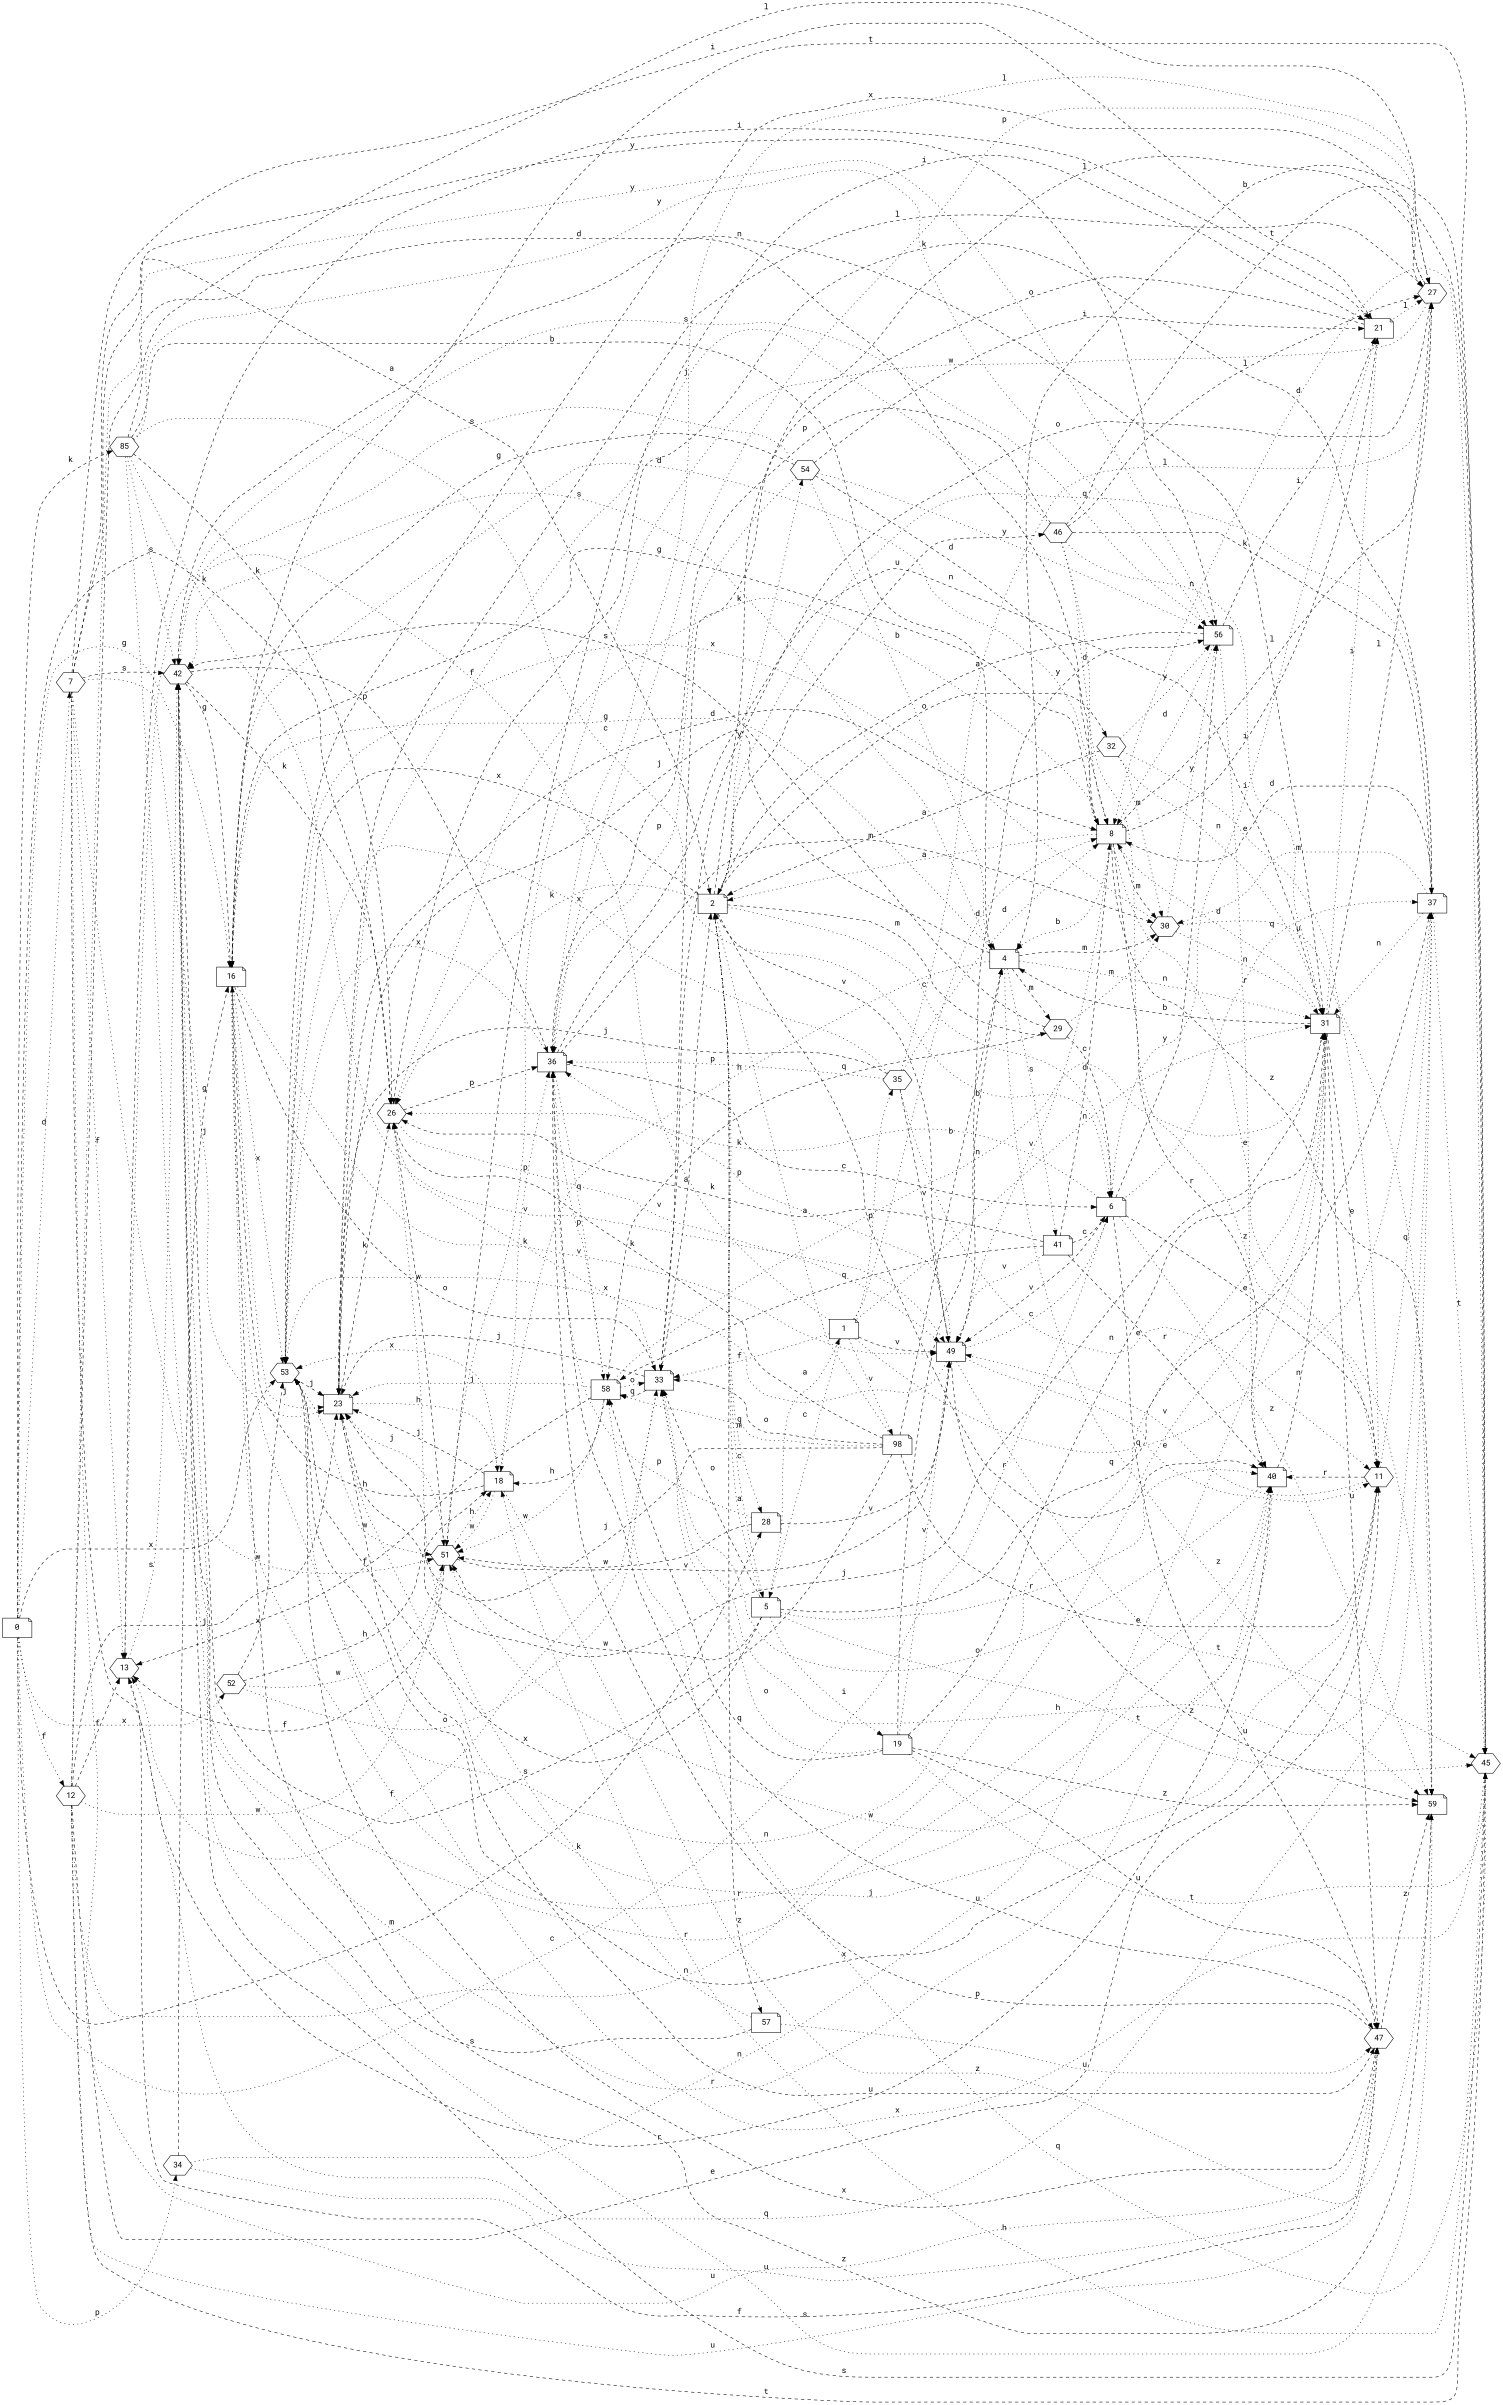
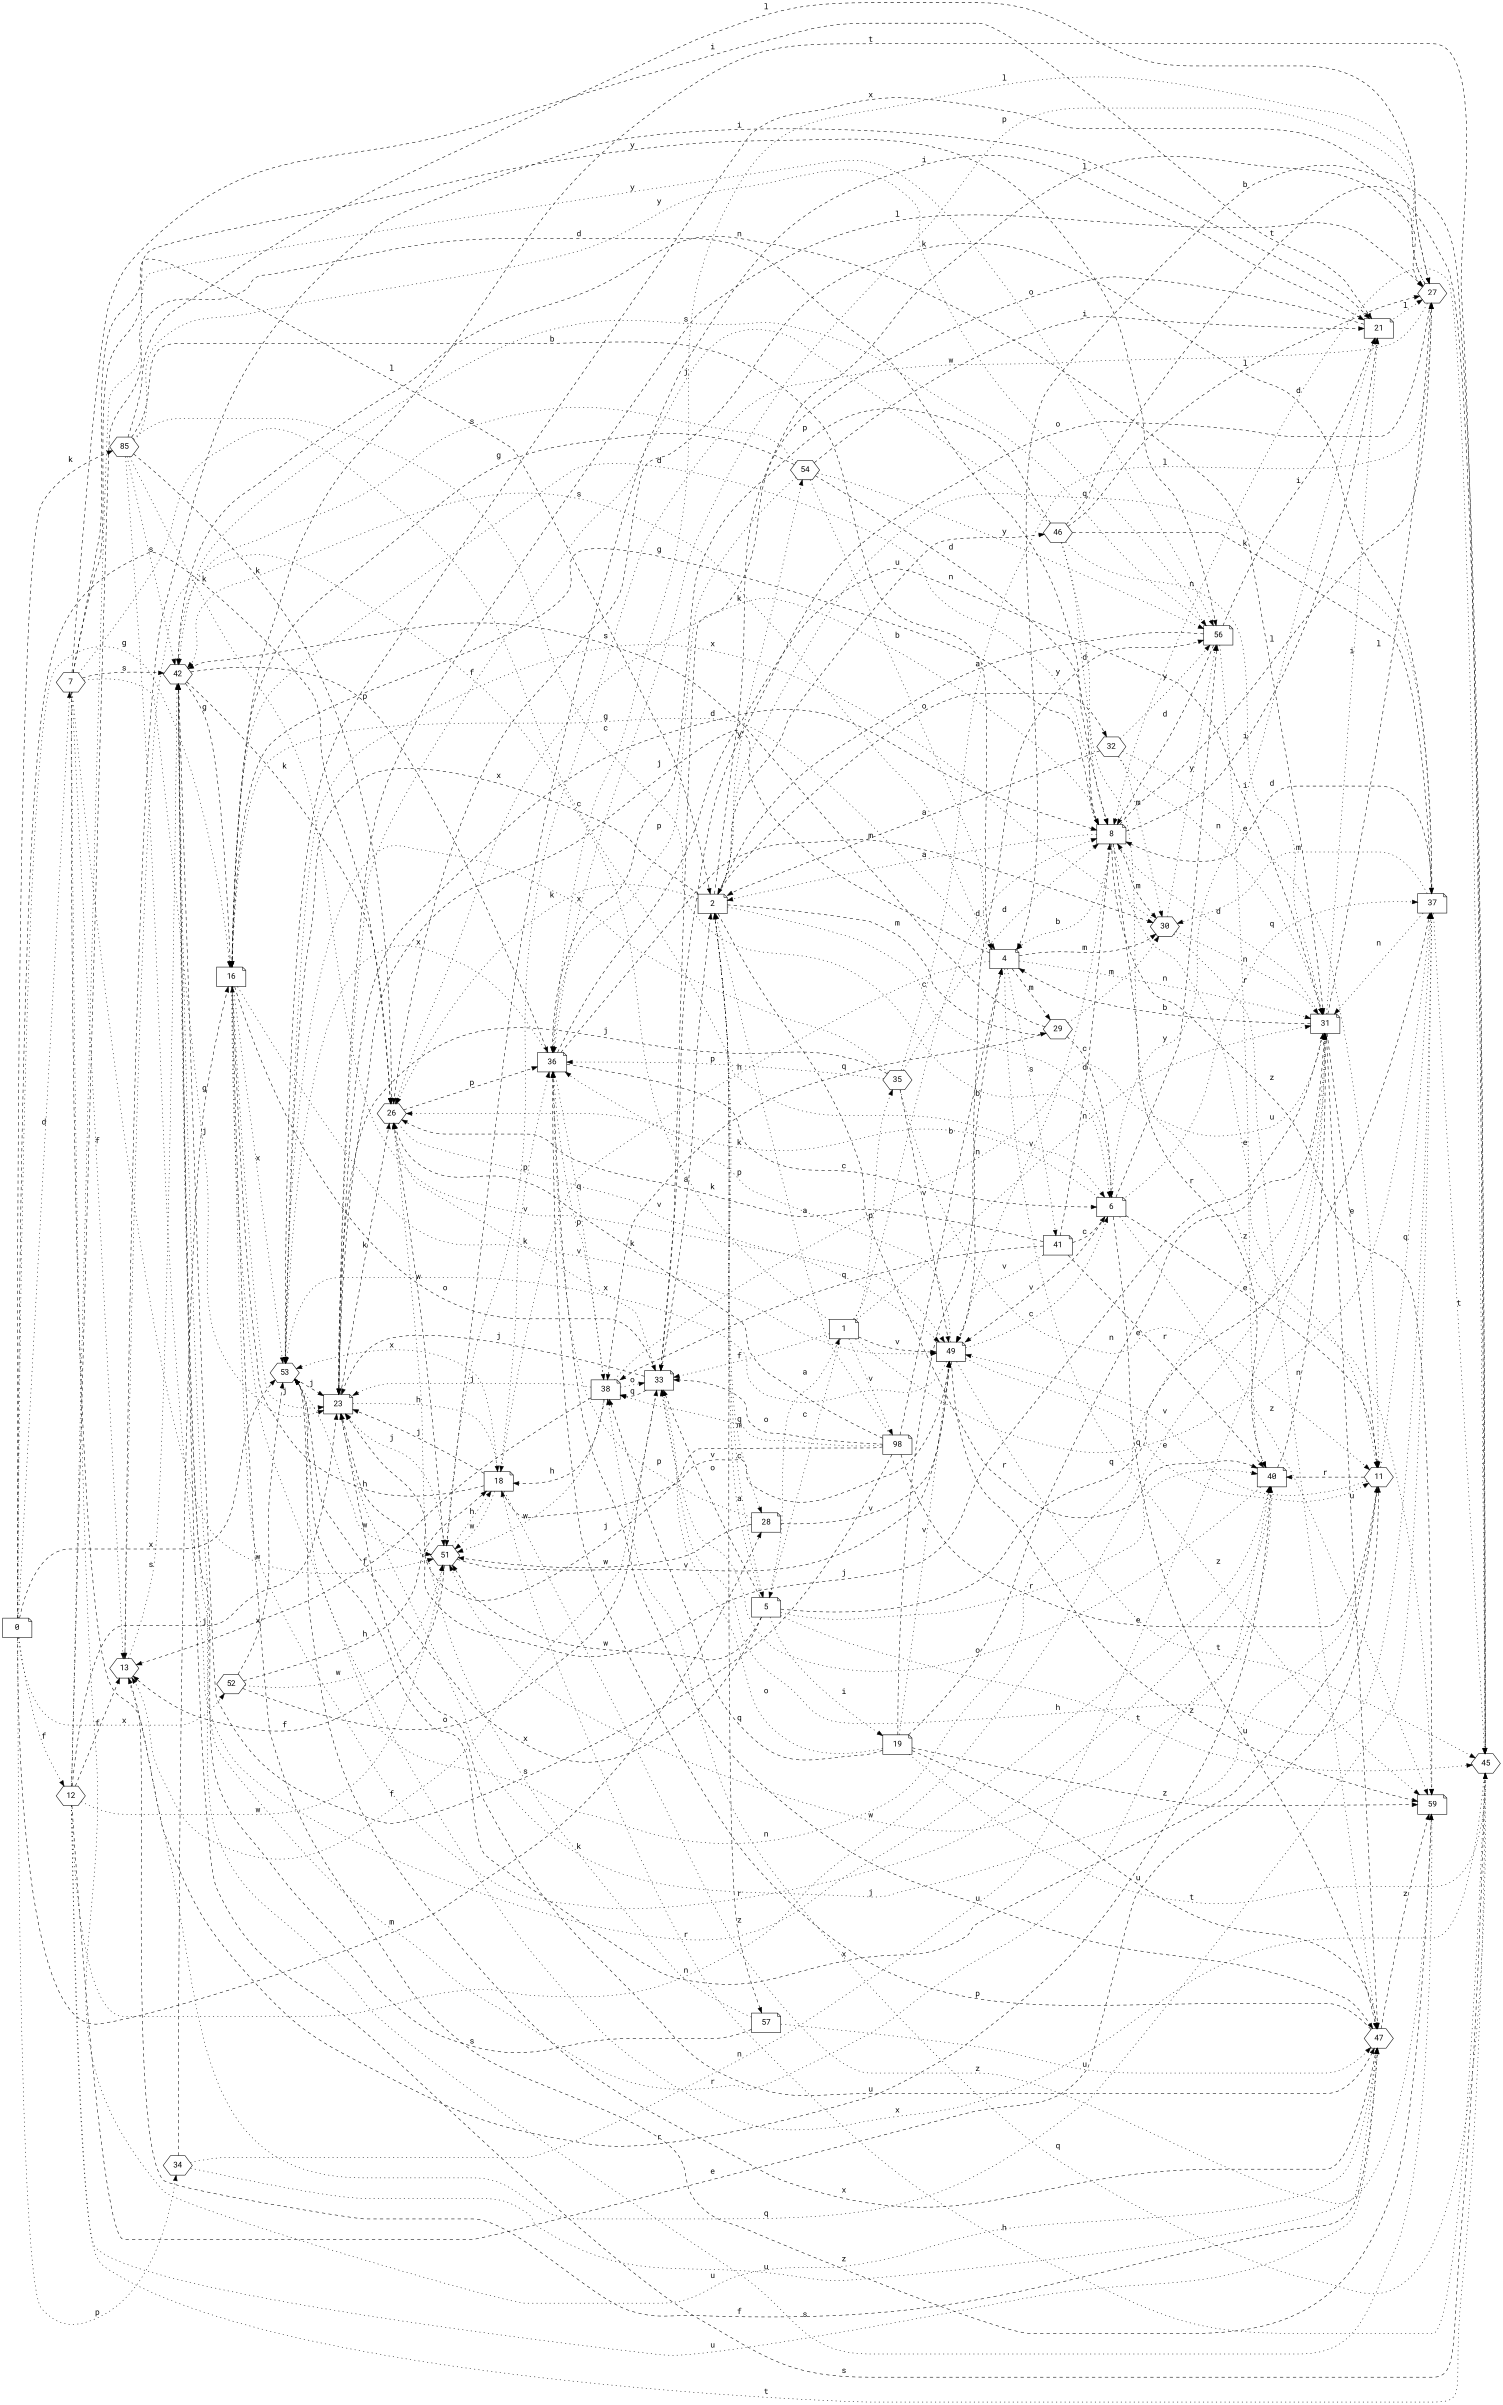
  strict digraph {
    fontname="Roboto Mono"
    rankdir=LR
    node [fontname="Roboto Mono" shape=note]
    edge [fontname="Roboto Mono" style=dotted]
    7 [shape=hexagon]
    0
    12 [shape=hexagon]
    16
    n5 [label=85 shape=hexagon]
    26 [shape=hexagon]
    28
    34 [shape=hexagon]
    52 [shape=hexagon]
    53 [shape=hexagon]
    13 [shape=hexagon]
    2
    6
    40
    23
    42 [shape=hexagon]
    51 [shape=hexagon]
    21
    47 [shape=hexagon]
    56
    8
    31
    45 [shape=hexagon]
    11 [shape=hexagon]
    49
    59
    33
    27 [shape=hexagon]
    4
    36
    18
    1
    5
    35 [shape=hexagon]
    37
    n36 [label=98]
    19
    30 [shape=hexagon]
-   38 [label=58]
+   38
    29 [shape=hexagon]
    32 [shape=hexagon]
    46 [shape=hexagon]
    54 [shape=hexagon]
    57
    41
    7 -> 13 [label=f]
-   7 -> 2 [label=a style=dashed]
-   0 -> 6 [label=c]
+   7 -> 2 [label=l style=dashed]
+   7 -> 6 [label=c]
    7 -> 40 [label=r style=dashed]
    7 -> 23 [label=j]
    7 -> 42 [label=s style=dashed]
    7 -> 51 [label=w]
    7 -> 21 [label=i style=dashed]
    7 -> 47 [label=u]
    7 -> 56 [label=y style=dashed]
    0 -> 7 [label=d]
    0 -> 12 [label=f]
    0 -> 16 [label=g]
    0 -> n5 [label=k style=dashed]
    0 -> 26 [label=k style=dashed]
    0 -> 28 [label=m style=dashed]
    0 -> 34 [label=p]
    0 -> 52 [label=x]
    0 -> 53 [label=x style=dashed]
    12 -> 13 [label=f style=dashed]
    12 -> 23 [label=j style=dashed]
    12 -> 51 [label=w]
    12 -> 47 [label=u]
    12 -> 56 [label=y]
    12 -> 8 [label=d style=dashed]
    12 -> 31 [label=n]
-   12 -> 45 [label=t style=dashed]
+   12 -> 45 [label=t]
    12 -> 11 [label=e style=dashed]
    16 -> 53 [label=x]
    16 -> 40 [label=r]
    16 -> 23 [label=j]
    16 -> 8 [label=d]
    16 -> 31 [label=n]
    16 -> 45 [label=t style=dashed]
    16 -> 49 [label=v]
    16 -> 59 [label=z style=dashed]
    16 -> 33 [label=o style=dashed]
    n5 -> 26 [label=k style=dashed]
    n5 -> 6 [label=c]
    n5 -> 40 [label=r]
    n5 -> 42 [label=s]
    n5 -> 56 [label=y]
    n5 -> 49 [label=v]
    n5 -> 27 [label=l style=dashed]
    n5 -> 4 [label=b style=dashed]
    26 -> 51 [label=w style=dashed]
    26 -> 49 [label=v]
    26 -> 36 [label=p style=dashed]
    28 -> 51 [label=w style=dashed]
    28 -> 49 [label=v style=dashed]
    28 -> 36 [label=p]
    34 -> 16 [label=g style=dashed]
    34 -> 47 [label=u]
    34 -> 31 [label=n]
    52 -> 53 [label=x style=dashed]
    52 -> 51 [label=w]
-   52 -> 33 [label=o]
+   52 -> 33 [label=o style=dashed]
    52 -> 18 [label=h style=dashed]
    53 -> 23 [label=j style=dashed]
    53 -> 51 [label=w]
    13 -> 42 [label=s]
    13 -> 21 [label=i style=dashed]
    13 -> 37 [label=q]
    2 -> 26 [label=k]
    2 -> 28 [label=m]
    2 -> 53 [label=x style=dashed]
    2 -> 6 [label=c]
    2 -> 40 [label=r style=dashed]
    2 -> 27 [label=l style=dashed]
    2 -> 5 [label=c]
    2 -> 37 [label=q]
    2 -> 29 [label=m style=dashed]
    2 -> 32 [label=o style=dashed]
    2 -> 46 [label=u style=dashed]
    2 -> 54 [label=y]
    2 -> 57 [label=z style=dashed]
    6 -> 26 [label=k]
    6 -> 21 [label=i]
    6 -> 47 [label=u style=dashed]
    6 -> 56 [label=y style=dashed]
    6 -> 11 [label=e style=dashed]
    6 -> 49 [label=v style=dashed]
    6 -> 59 [label=z]
    6 -> 37 [label=q]
    40 -> 51 [label=w]
    40 -> 31 [label=n style=dashed]
    40 -> 33 [label=o]
    23 -> 26 [label=k style=dashed]
    23 -> 47 [label=u style=dashed]
    23 -> 8 [label=d style=dashed]
    23 -> 27 [label=l style=dashed]
    23 -> 18 [label=h]
    42 -> 16 [label=g style=dashed]
    42 -> 26 [label=k style=dashed]
    42 -> 40 [label=r]
    42 -> 31 [label=n style=dashed]
    42 -> 36 [label=p style=dashed]
    51 -> 13 [label=f style=dashed]
    51 -> 23 [label=j]
    51 -> 21 [label=i style=dashed]
    51 -> 49 [label=v style=dashed]
    51 -> 18 [label=h]
    21 -> 33 [label=o style=dashed]
    21 -> 27 [label=l]
    47 -> 53 [label=x style=dashed]
    47 -> 13 [label=f style=dashed]
    47 -> 59 [label=z style=dashed]
    47 -> 36 [label=p style=dashed]
    56 -> 2 [label=a style=dashed]
    56 -> 40 [label=r]
    56 -> 42 [label=s]
    56 -> 21 [label=i style=dashed]
-   56 -> 8 [label=d]
+   56 -> 8 [label=d style=dashed]
    8 -> 16 [label=g style=dashed]
    8 -> 26 [label=k]
    8 -> 2 [label=a]
    8 -> 40 [label=r style=dashed]
    8 -> 21 [label=i style=dashed]
    8 -> 11 [label=e]
    8 -> 49 [label=v]
    8 -> 59 [label=z style=dashed]
    8 -> 27 [label=l style=dashed]
    8 -> 4 [label=b]
    8 -> 30 [label=m style=dashed]
    31 -> 23 [label=j style=dashed]
    31 -> 21 [label=i]
    31 -> 47 [label=u style=dashed]
    31 -> 8 [label=d]
    31 -> 11 [label=e style=dashed]
    31 -> 27 [label=l style=dashed]
    31 -> 4 [label=b style=dashed]
    45 -> 53 [label=x]
    45 -> 42 [label=s style=dashed]
    45 -> 8 [label=d]
    45 -> 4 [label=b style=dashed]
    45 -> 18 [label=h]
    45 -> 38 [label=q]
    11 -> 53 [label=x style=dashed]
    11 -> 40 [label=r style=dashed]
    11 -> 23 [label=j]
    11 -> 49 [label=v]
    11 -> 37 [label=q]
    49 -> 53 [label=x]
    49 -> 6 [label=c]
    49 -> 45 [label=t]
    49 -> 11 [label=e]
    49 -> 59 [label=z style=dashed]
    49 -> 4 [label=b style=dashed]
    49 -> 36 [label=p]
    59 -> 42 [label=s]
    33 -> 26 [label=k]
    33 -> 13 [label=f]
    33 -> 2 [label=a style=dashed]
    33 -> 23 [label=j style=dashed]
    33 -> 38 [label=q style=dashed]
    27 -> 53 [label=x style=dashed]
    27 -> 51 [label=w]
    27 -> 33 [label=o style=dashed]
    27 -> 36 [label=p]
    4 -> 16 [label=g]
    4 -> 23 [label=j style=dashed]
    4 -> 42 [label=s]
    4 -> 31 [label=n]
    4 -> 59 [label=z]
    4 -> 18 [label=h]
    4 -> 30 [label=m style=dashed]
    4 -> 29 [label=m style=dashed]
    4 -> 41 [label=s]
    36 -> 53 [label=x]
    36 -> 6 [label=c style=dashed]
    36 -> 47 [label=u style=dashed]
    36 -> 31 [label=n style=dashed]
    36 -> 27 [label=l]
    36 -> 30 [label=m style=dashed]
    36 -> 38 [label=q]
    18 -> 16 [label=h style=dashed]
    18 -> 53 [label=x]
    18 -> 23 [label=j style=dashed]
    18 -> 51 [label=w]
-   2 -> 49 [label=v style=dashed]
+   18 -> 49 [label=v style=dashed]
    18 -> 59 [label=z]
    18 -> 36 [label=p]
    1 -> 13 [label=f]
    1 -> 8 [label=d]
    1 -> 31 [label=n]
    1 -> 49 [label=v style=dashed]
    1 -> 33 [label=f]
    1 -> 5 [label=c]
    1 -> 35 [label=p]
    1 -> 37 [label=q]
    1 -> n36 [label=v]
    5 -> 53 [label=x style=dashed]
    5 -> 2 [label=a]
    5 -> 40 [label=r]
    5 -> 51 [label=w style=dashed]
    5 -> 45 [label=t]
    5 -> 33 [label=o style=dashed]
    5 -> 1 [label=a]
    5 -> 37 [label=q style=dashed]
    5 -> 19 [label=i]
    35 -> 53 [label=x]
    35 -> 23 [label=j style=dashed]
    35 -> 8 [label=d]
    35 -> 11 [label=e]
    35 -> 49 [label=v style=dashed]
    35 -> 27 [label=l]
    35 -> 36 [label=p]
    37 -> 26 [label=k style=dashed]
    37 -> 8 [label=d style=dashed]
    37 -> 31 [label=n]
    37 -> 45 [label=t]
    37 -> 33 [label=h]
    37 -> 30 [label=m]
    n36 -> 26 [label=k style=dashed]
    n36 -> 2 [label=a]
    n36 -> 23 [label=j style=dashed]
    n36 -> 42 [label=s style=dashed]
    n36 -> 11 [label=e style=dashed]
    n36 -> 33 [label=o style=dashed]
    n36 -> 4 [label=b style=dashed]
    n36 -> 38 [label=q]
    19 -> 47 [label=u style=dashed]
    19 -> 56 [label=y style=dashed]
    19 -> 31 [label=n style=dashed]
    19 -> 45 [label=t]
    19 -> 49 [label=v]
    19 -> 59 [label=z style=dashed]
    19 -> 33 [label=o]
    19 -> 38 [label=q style=dashed]
    30 -> 53 [label=x]
-   30 -> 59 [label=u]
+   30 -> 47 [label=u]
    30 -> 56 [label=y]
    30 -> 31 [label=n]
    38 -> 13 [label=f style=dashed]
    38 -> 23 [label=j]
    38 -> 51 [label=w]
    38 -> 31 [label=n]
    38 -> 33 [label=o]
    38 -> 36 [label=p]
    38 -> 18 [label=h style=dashed]
    29 -> 6 [label=c style=dashed]
    29 -> 42 [label=s style=dashed]
    29 -> 30 [label=m]
    29 -> 38 [label=q style=dashed]
    32 -> 2 [label=a style=dashed]
    32 -> 56 [label=y]
    32 -> 31 [label=n]
    32 -> 11 [label=e]
    32 -> 30 [label=m]
    46 -> 23 [label=j]
    46 -> 8 [label=d]
    46 -> 31 [label=n]
    46 -> 45 [label=t style=dashed]
    46 -> 59 [label=z]
    46 -> 27 [label=l style=dashed]
    46 -> 36 [label=p style=dashed]
    46 -> 37 [label=k style=dashed]
    54 -> 16 [label=g style=dashed]
    54 -> 42 [label=s]
    54 -> 21 [label=i style=dashed]
    54 -> 56 [label=y]
    54 -> 8 [label=d style=dashed]
    54 -> 4 [label=b]
    54 -> 36 [label=p]
    57 -> 26 [label=k]
    57 -> 42 [label=s style=dashed]
    57 -> 47 [label=u]
    41 -> 26 [label=k style=dashed]
    41 -> 6 [label=c style=dashed]
    41 -> 40 [label=r style=dashed]
    41 -> 8 [label=d style=dashed]
    41 -> 49 [label=v]
    41 -> 38 [label=q style=dashed]
  }
